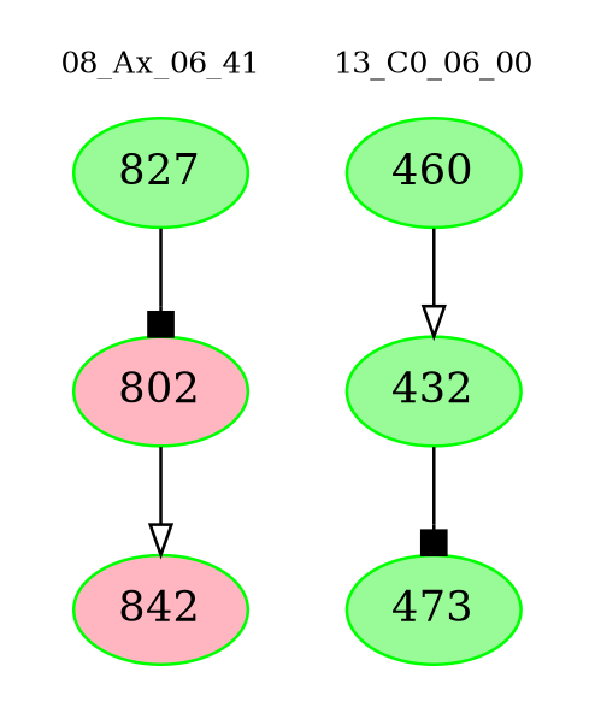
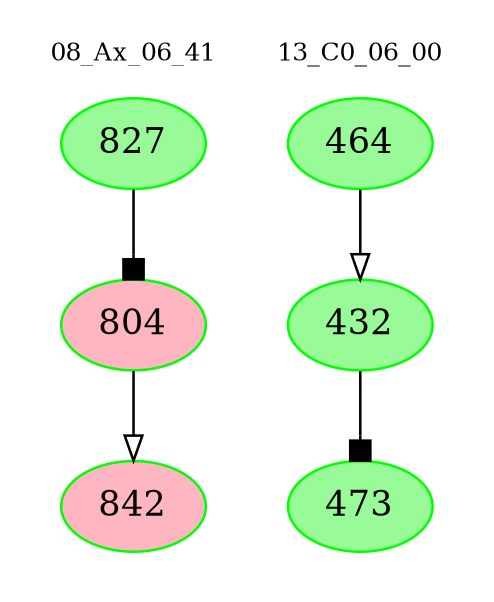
  digraph {
    node [color=green fillcolor=palegreen style=filled]
    edge [arrowhead=box color=black]
    n1 [label=827]
-   n2 [fillcolor=lightpink label=802]
+   n2 [fillcolor=lightpink label=804]
    n3 [fillcolor=lightpink label=842]
-   n4 [label=460]
+   n4 [label=464]
    n5 [label=432]
    n6 [label=473]
    subgraph cluster_1 {
      color=white
      fontsize=10
      label="08_Ax_06_41"
      n1
      n2
      n3
    }
    subgraph cluster_2 {
      color=white
      fontsize=10
      label="13_C0_06_00"
      n4
      n5
      n6
    }
    n1 -> n2
    n2 -> n3 [arrowhead=onormal]
    n4 -> n5 [arrowhead=onormal]
    n5 -> n6
  }
